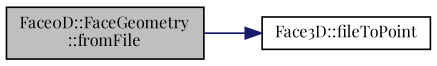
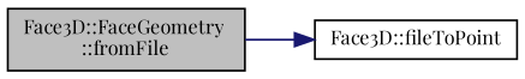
  digraph {
    rankdir=LR
    fontname="Playfair Display"
    node [color=black fontname="Playfair Display" fontsize=10 shape=record style=filled]
-   n1 [fillcolor=grey75 fontcolor=black height=0.2 label="Face0D::FaceGeometry\l::fromFile" width=0.4]
+   n1 [fillcolor=grey75 fontcolor=black height=0.2 label="Face3D::FaceGeometry\l::fromFile" width=0.4]
    n2 [fillcolor=white height=0.2 label="Face3D::fileToPoint" width=0.4]
    n1 -> n2 [color=midnightblue fontname="Playfair Display" fontsize=10 labelfontname=Helvetica labelfontsize=10 style=solid]
  }
